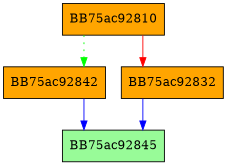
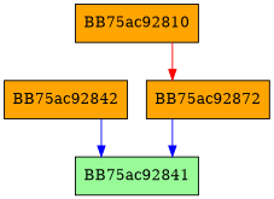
  digraph {
    splines=ortho
    node [fillcolor=orange shape=box style=filled]
    edge [color=blue style=solid]
    BB75ac92810
    BB75ac92842
-   BB75ac92832
-   BB75ac92845 [fillcolor=palegreen]
-   BB75ac92810 -> BB75ac92842 [color=green style=dotted]
+   BB75ac92832 [label=BB75ac92872]
+   BB75ac92845 [fillcolor=palegreen label=BB75ac92841]
    BB75ac92810 -> BB75ac92832 [color=red]
    BB75ac92842 -> BB75ac92845
    BB75ac92832 -> BB75ac92845
  }
